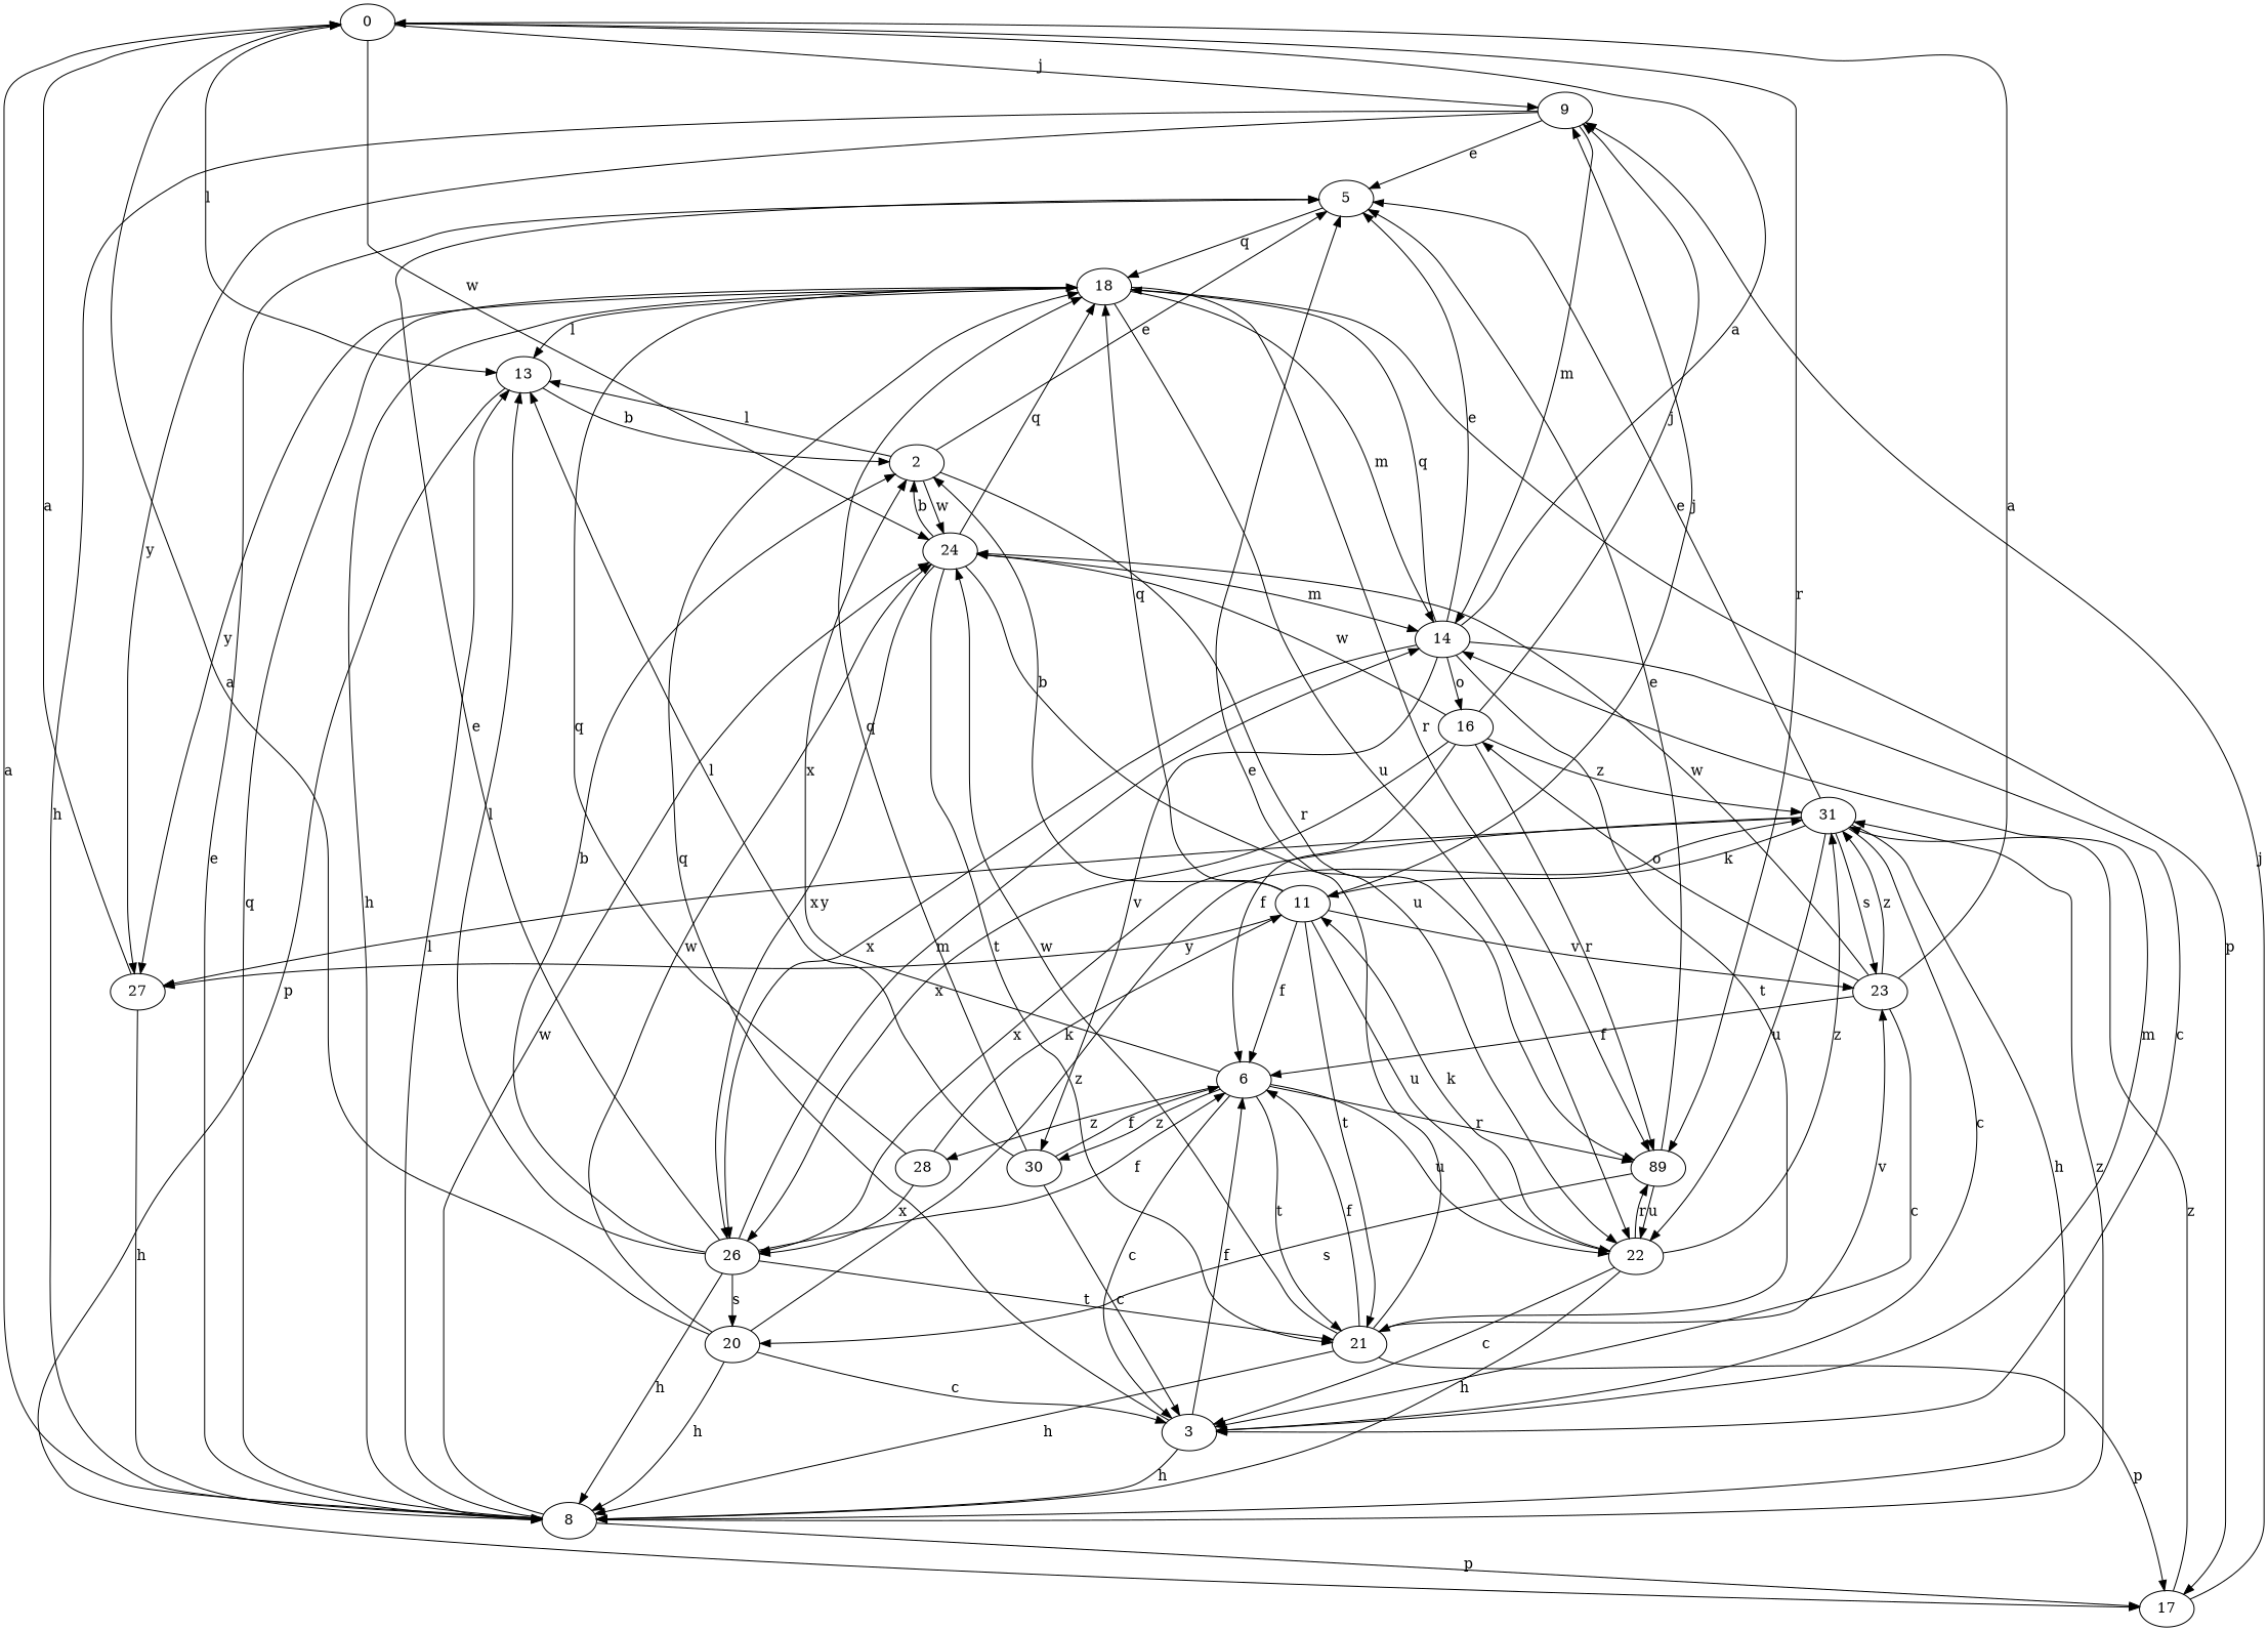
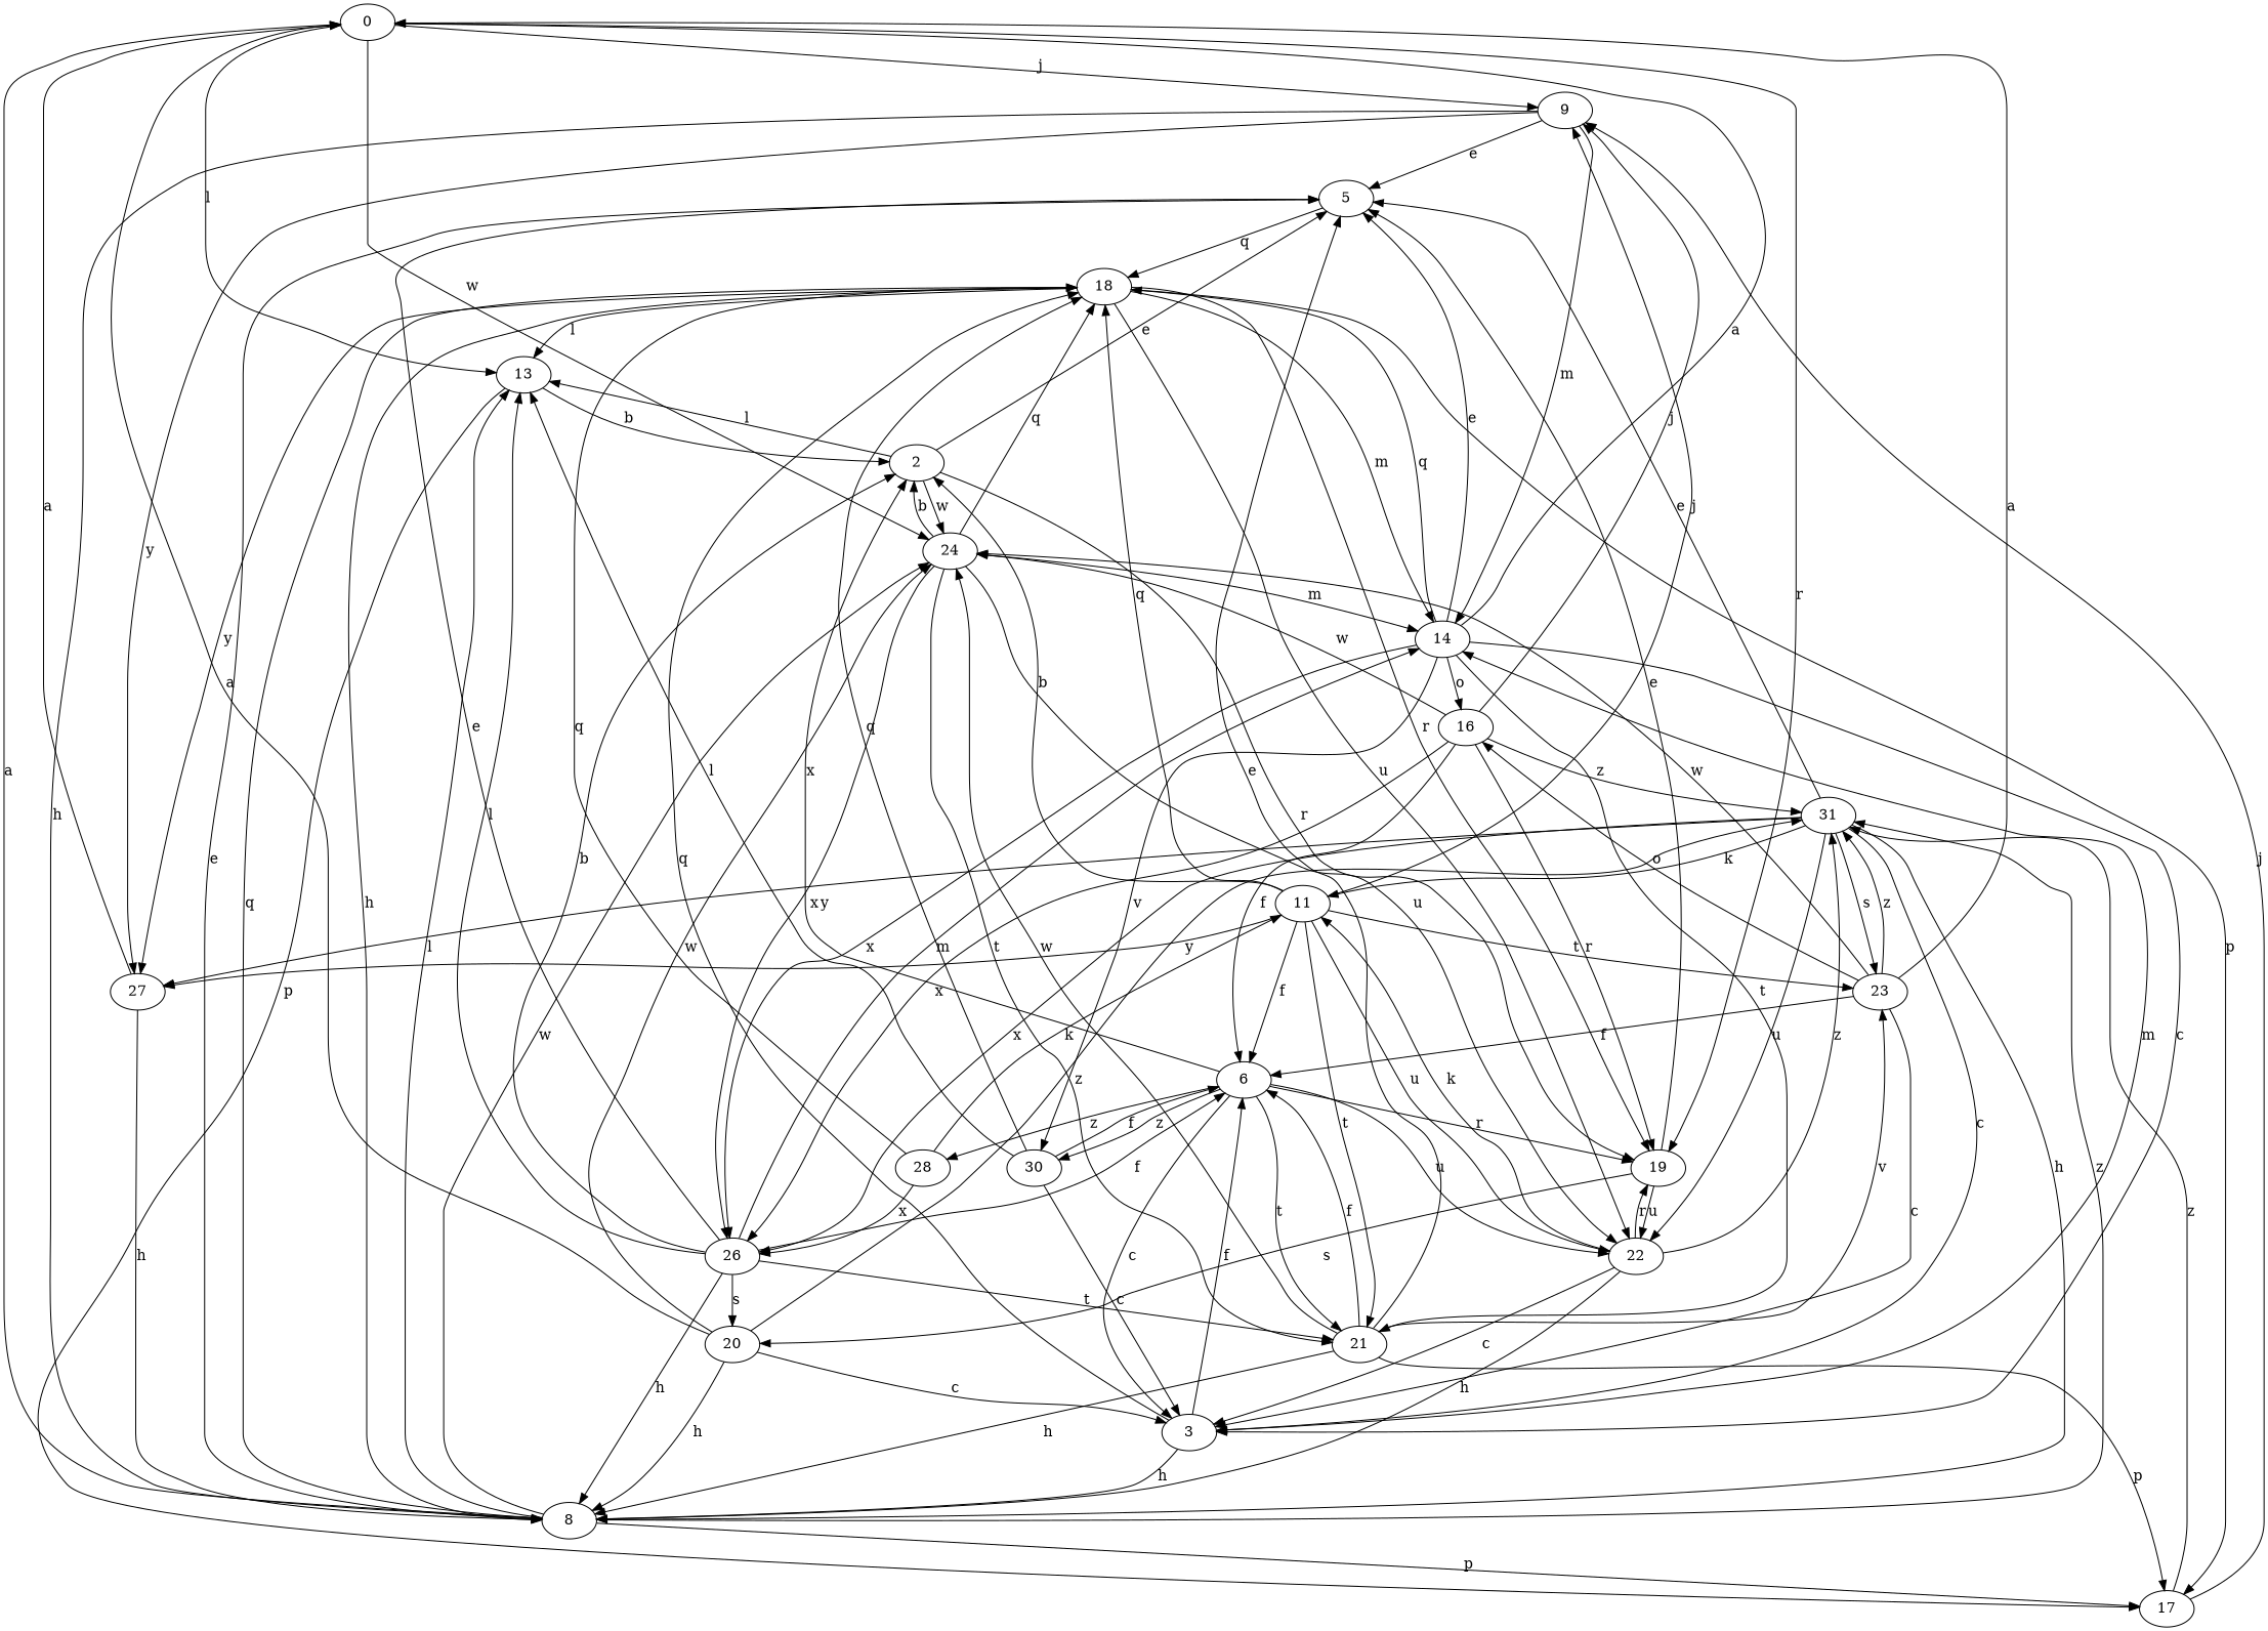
  strict digraph {
    0
    9
    13
-   19 [label=89]
+   19
    24
    5
    8
    14
    27
    2
    17
    22
    20
    18
    21
    26
    3
    6
    28
    30
    31
    16
    23
    11
    0 -> 9 [label=j]
    0 -> 13 [label=l]
    0 -> 19 [label=r]
    0 -> 24 [label=w]
    9 -> 5 [label=e]
    9 -> 8 [label=h]
    9 -> 14 [label=m]
    9 -> 27 [label=y]
    13 -> 2 [label=b]
    13 -> 17 [label=p]
    19 -> 5 [label=e]
    19 -> 22 [label=u]
    19 -> 20 [label=s]
    24 -> 14 [label=m]
    24 -> 2 [label=b]
    24 -> 22 [label=u]
    24 -> 18 [label=q]
    24 -> 21 [label=t]
    24 -> 26 [label=x]
    5 -> 18 [label=q]
    8 -> 0 [label=a]
    8 -> 13 [label=l]
    8 -> 24 [label=w]
    8 -> 5 [label=e]
    8 -> 17 [label=p]
    8 -> 18 [label=q]
    8 -> 31 [label=z]
    14 -> 0 [label=a]
    14 -> 5 [label=e]
    14 -> 18 [label=q]
    14 -> 21 [label=t]
    14 -> 26 [label=x]
    14 -> 3 [label=c]
    14 -> 30 [label=v]
    14 -> 16 [label=o]
    27 -> 0 [label=a]
    27 -> 8 [label=h]
    2 -> 13 [label=l]
    2 -> 19 [label=r]
    2 -> 24 [label=w]
    2 -> 5 [label=e]
    17 -> 9 [label=j]
    17 -> 31 [label=z]
    22 -> 19 [label=r]
    22 -> 8 [label=h]
    22 -> 3 [label=c]
    22 -> 31 [label=z]
    22 -> 11 [label=k]
    20 -> 0 [label=a]
    20 -> 24 [label=w]
    20 -> 8 [label=h]
    20 -> 3 [label=c]
    20 -> 31 [label=z]
    18 -> 13 [label=l]
    18 -> 19 [label=r]
    18 -> 8 [label=h]
    18 -> 14 [label=m]
    18 -> 27 [label=y]
    18 -> 17 [label=p]
    18 -> 22 [label=u]
    21 -> 24 [label=w]
    21 -> 5 [label=e]
    21 -> 8 [label=h]
    21 -> 17 [label=p]
    21 -> 6 [label=f]
    21 -> 23 [label=v]
    26 -> 13 [label=l]
    26 -> 5 [label=e]
    26 -> 8 [label=h]
    26 -> 14 [label=m]
    26 -> 2 [label=b]
    26 -> 20 [label=s]
    26 -> 21 [label=t]
    26 -> 6 [label=f]
    3 -> 8 [label=h]
    3 -> 14 [label=m]
    3 -> 18 [label=q]
    3 -> 6 [label=f]
    6 -> 19 [label=r]
    6 -> 2 [label=x]
    6 -> 22 [label=u]
    6 -> 21 [label=t]
    6 -> 3 [label=c]
    6 -> 28 [label=z]
    6 -> 30 [label=z]
    28 -> 18 [label=q]
    28 -> 26 [label=x]
    28 -> 11 [label=k]
    30 -> 13 [label=l]
    30 -> 18 [label=q]
    30 -> 3 [label=c]
    30 -> 6 [label=f]
    31 -> 5 [label=e]
    31 -> 8 [label=h]
    31 -> 27 [label=y]
    31 -> 22 [label=u]
    31 -> 26 [label=x]
    31 -> 3 [label=c]
    31 -> 23 [label=s]
    31 -> 11 [label=k]
    16 -> 9 [label=j]
    16 -> 19 [label=r]
    16 -> 24 [label=w]
    16 -> 26 [label=x]
    16 -> 6 [label=f]
    16 -> 31 [label=z]
    23 -> 0 [label=a]
    23 -> 24 [label=w]
    23 -> 3 [label=c]
    23 -> 6 [label=f]
    23 -> 31 [label=z]
    23 -> 16 [label=o]
    11 -> 9 [label=j]
    11 -> 27 [label=y]
    11 -> 2 [label=b]
    11 -> 22 [label=u]
    11 -> 18 [label=q]
    11 -> 21 [label=t]
    11 -> 6 [label=f]
-   11 -> 23 [label=v]
+   11 -> 23 [label=t]
  }
